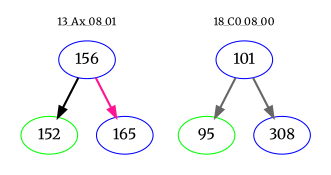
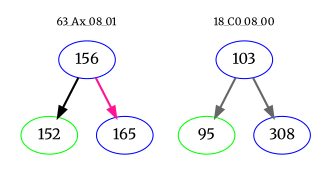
  digraph {
    fontname=Merriweather
    node [color=blue fontname=Merriweather]
    edge [color=gray40 fontname=Merriweather style=bold]
    n1 [label=156]
    n2 [color=green label=152]
    n3 [label=165]
-   n4 [label=101]
+   n4 [label=103]
    n5 [color=green label=95]
    n6 [label=308]
    subgraph cluster_1 {
      color=white
      fontsize=10
-     label="13_Ax_08_01"
+     label="63_Ax_08_01"
      n1
      n2
      n3
    }
    subgraph cluster_2 {
      color=white
      fontsize=10
      label="18_C0_08_00"
      n4
      n5
      n6
    }
    n1 -> n2 [color=black]
    n1 -> n3 [color=deeppink]
    n4 -> n5
    n4 -> n6
  }
